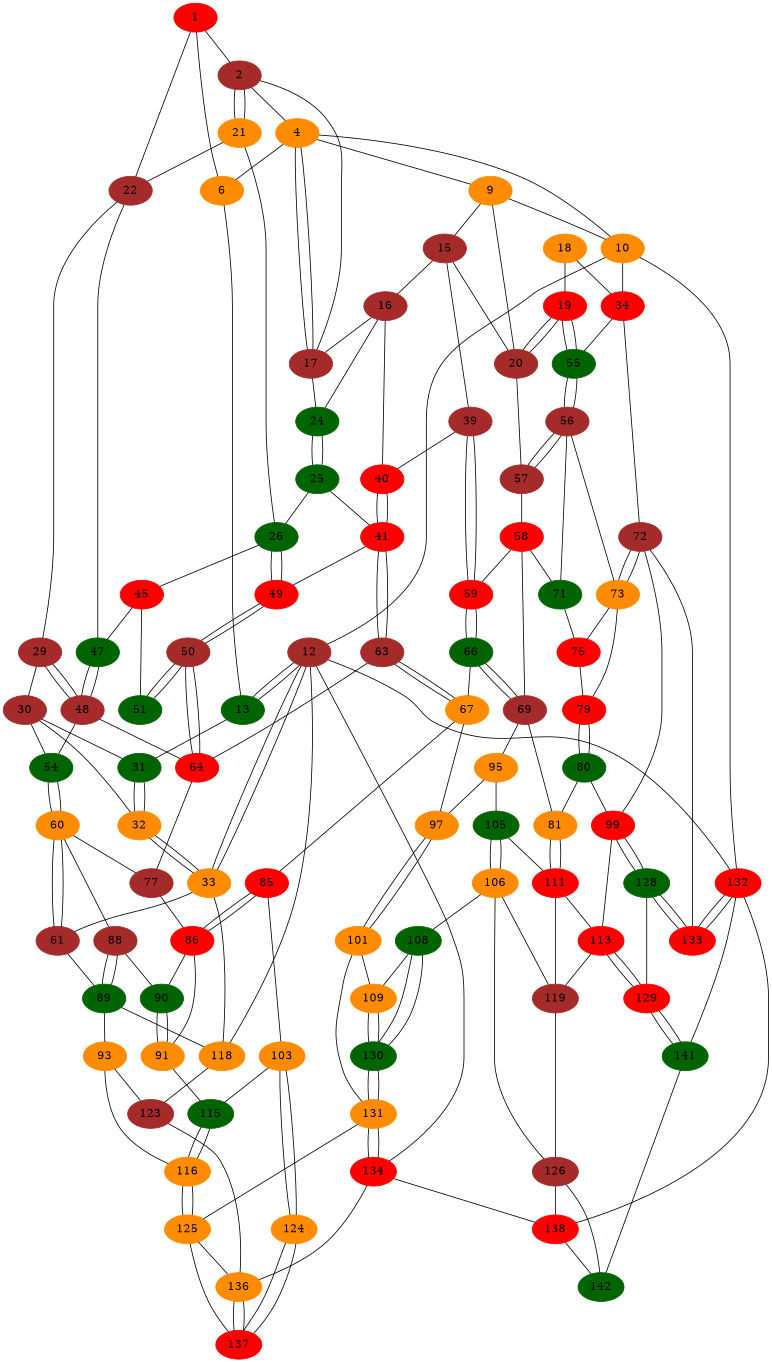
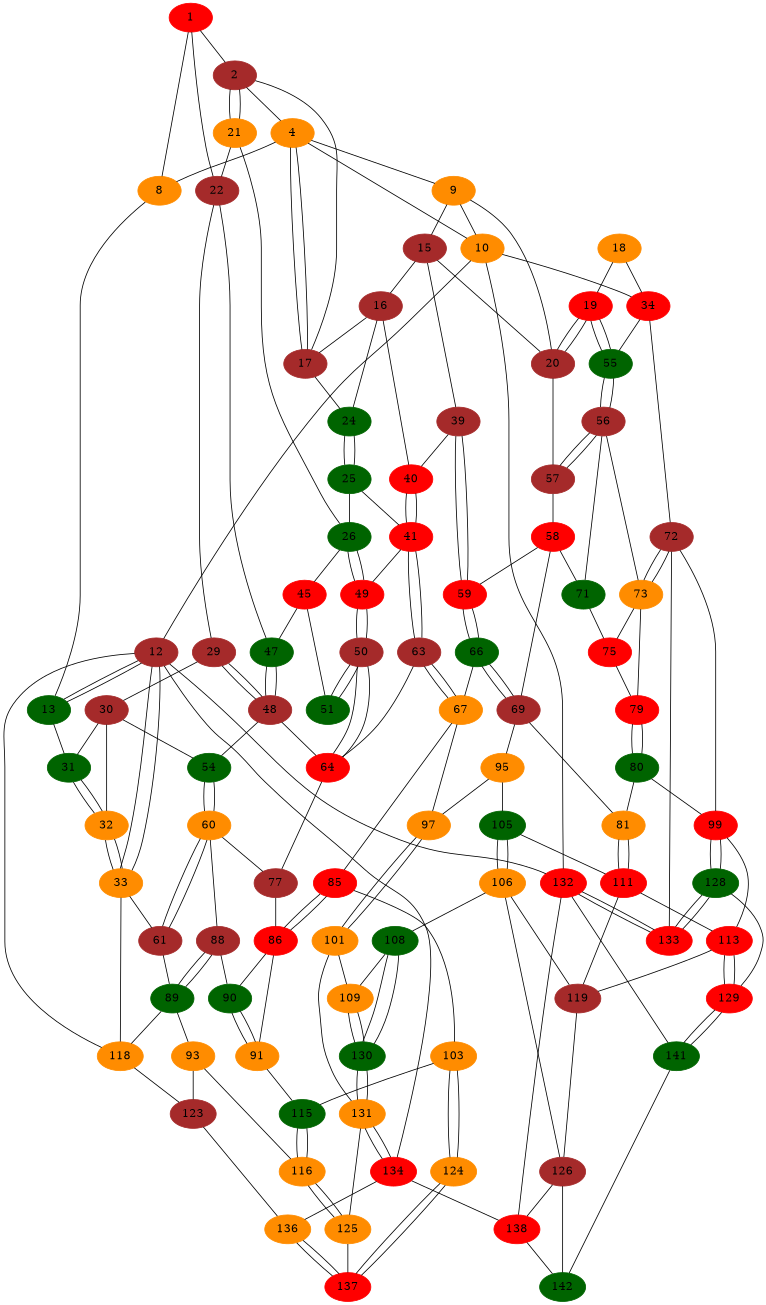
  graph {
    fontname="DejaVu Serif"
    node [color=darkorange fontname="DejaVu Serif" style=filled]
    edge [fontname="DejaVu Serif"]
    1 [color=red super="+7"]
    2 [color=brown super="+3"]
-   6 [super="+8"]
+   6 [super="+8" label=8]
    22 [color=brown super="+28"]
    4 [super="+5"]
    17 [color=brown super="+23"]
    21
    13 [color=darkgreen]
    29 [color=brown]
    47 [color=darkgreen]
    9 [super="+14"]
    24 [color=darkgreen super="+37"]
    26 [color=darkgreen super="+27"]
    10 [super="+11"]
    15 [color=brown super="+38"]
    20 [color=brown super="+44"]
    31 [color=darkgreen]
    12 [color=brown super="+121"]
    34 [color=red super="+35"]
    132 [color=red super="+144"]
    16 [color=brown super="+36"]
    39 [color=brown]
    57 [color=brown]
    33 [super="+62"]
    118 [super="+120"]
    134 [color=red super="+135"]
    18
    19 [color=red]
    55 [color=darkgreen]
    72 [color=brown super="+98"]
    133 [color=red]
    138 [color=red super="+143"]
    141 [color=darkgreen]
    61 [color=brown]
    123 [color=brown]
    136 [super="+140"]
    32
    40 [color=red]
    59 [color=red]
    25 [color=darkgreen super="+43"]
    41 [color=red super="+42"]
    56 [color=brown super="+70"]
    58 [color=red super="+68"]
    45 [color=red super="+46"]
    49 [color=red]
    30 [color=brown super="+52"]
    48 [color=brown super="+53"]
    63 [color=brown]
    51 [color=darkgreen]
    50 [color=brown]
    54 [color=darkgreen]
    64 [color=red super="+65"]
    60 [super="+78"]
    89 [color=darkgreen super="+94"]
    73 [super="+74"]
    99 [color=red super="+100"]
    66 [color=darkgreen]
    67 [super="+84"]
    77 [color=brown]
    88 [color=brown]
    71 [color=darkgreen]
    75 [color=red super="+76"]
    79 [color=red super="+83"]
    69 [color=brown super="+82"]
    81
    95 [super="+96"]
    86 [color=red super="+87"]
    90 [color=darkgreen]
    93 [super="+117"]
    85 [color=red]
    97
    103 [super="+104"]
    101 [super="+102"]
    111 [color=red super="+112"]
    105 [color=darkgreen super="+110"]
    113 [color=red super="+114"]
    128 [color=darkgreen]
    80 [color=darkgreen]
    91 [super="+92"]
    119 [color=brown super="+122"]
    115 [color=darkgreen]
    124
    116
    125 [super="+139"]
    106 [super="+107"]
    109
    131
    129 [color=red]
    130 [color=darkgreen]
    137 [color=red]
    108 [color=darkgreen]
    126 [color=brown super="+127"]
    142 [color=darkgreen]
    1 -- 2
    1 -- 6
    1 -- 22
    2 -- 4
    2 -- 17
    2 -- 21
    2 -- 21
    6 -- 13
    22 -- 29
    22 -- 47
    4 -- 6
    4 -- 17
    4 -- 17
    4 -- 9
    17 -- 24
    21 -- 22
    21 -- 26
    13 -- 31
    29 -- 30
    29 -- 48
    29 -- 48
    47 -- 48
    47 -- 48
    9 -- 10
    9 -- 15
    9 -- 20
    24 -- 25 [weight=2]
    24 -- 25
    26 -- 45
    26 -- 49
    26 -- 49
    10 -- 4
    10 -- 12
    10 -- 34
    10 -- 132
    15 -- 20
    15 -- 16
    15 -- 39
    20 -- 57
    31 -- 32
    31 -- 32
    12 -- 13
    12 -- 13
    12 -- 132
    12 -- 33
    12 -- 33
    12 -- 118
    12 -- 134
    34 -- 55
    34 -- 72
    132 -- 133
    132 -- 133
    132 -- 138
    132 -- 141
    16 -- 17
    16 -- 24
    16 -- 40
    39 -- 40
    39 -- 59
    39 -- 59
    57 -- 58
    33 -- 118
    33 -- 61
    118 -- 123
    134 -- 138
    134 -- 136
    18 -- 34
    18 -- 19
    19 -- 20
    19 -- 20
    19 -- 55
    19 -- 55
    55 -- 56
    55 -- 56
    72 -- 133
    72 -- 73
    72 -- 73
    72 -- 99
    138 -- 142
    141 -- 142
    61 -- 89
    123 -- 136
    136 -- 137
    136 -- 137
    32 -- 33
    32 -- 33
    40 -- 41
    40 -- 41
    59 -- 66
    59 -- 66
    25 -- 26
    25 -- 41
    41 -- 49
    41 -- 63
    41 -- 63
    56 -- 57
    56 -- 57
    56 -- 73
    56 -- 71
    58 -- 59
    58 -- 71
    58 -- 69
    45 -- 47
    45 -- 51 [weight=2]
    49 -- 50
    49 -- 50
    30 -- 31
    30 -- 32
    30 -- 54
    48 -- 54
    48 -- 64
    63 -- 64
    63 -- 67
    63 -- 67
    50 -- 51
    50 -- 51
    50 -- 64
    50 -- 64
    54 -- 60
    54 -- 60
    64 -- 77
    60 -- 61
    60 -- 61
    60 -- 77
    60 -- 88
    89 -- 118
    89 -- 93
    73 -- 75
    73 -- 79
    99 -- 113
    99 -- 128
    99 -- 128
    66 -- 67
    66 -- 69
    66 -- 69
    67 -- 85
    67 -- 97
    77 -- 86
    88 -- 89
    88 -- 89
    88 -- 90
    71 -- 75
    75 -- 79 [weight=2]
    79 -- 80
    79 -- 80
    69 -- 81
    69 -- 95
    81 -- 111
    81 -- 111
    95 -- 97
    95 -- 105 [weight=2]
    86 -- 90
    86 -- 91
    90 -- 91
    90 -- 91
    93 -- 123
    93 -- 116
    85 -- 86
    85 -- 86
    85 -- 103
    97 -- 101
    97 -- 101
    103 -- 115
    103 -- 124
    103 -- 124
    101 -- 109
    101 -- 131
    111 -- 113
    111 -- 119
    105 -- 111
    105 -- 106
    105 -- 106
    113 -- 119
    113 -- 129
    113 -- 129
    128 -- 133
    128 -- 133
    128 -- 129
    80 -- 99
    80 -- 81
    91 -- 115
    119 -- 126
    115 -- 116
    115 -- 116
    124 -- 137
    124 -- 137
    116 -- 125
    116 -- 125
-   125 -- 136
    125 -- 137
    106 -- 119
    106 -- 108
    106 -- 126
    109 -- 130
    109 -- 130
    131 -- 134
    131 -- 134
    131 -- 125
    129 -- 141
    129 -- 141
    130 -- 131
    130 -- 131
    108 -- 109
    108 -- 130
    108 -- 130
    126 -- 138
    126 -- 142
  }
